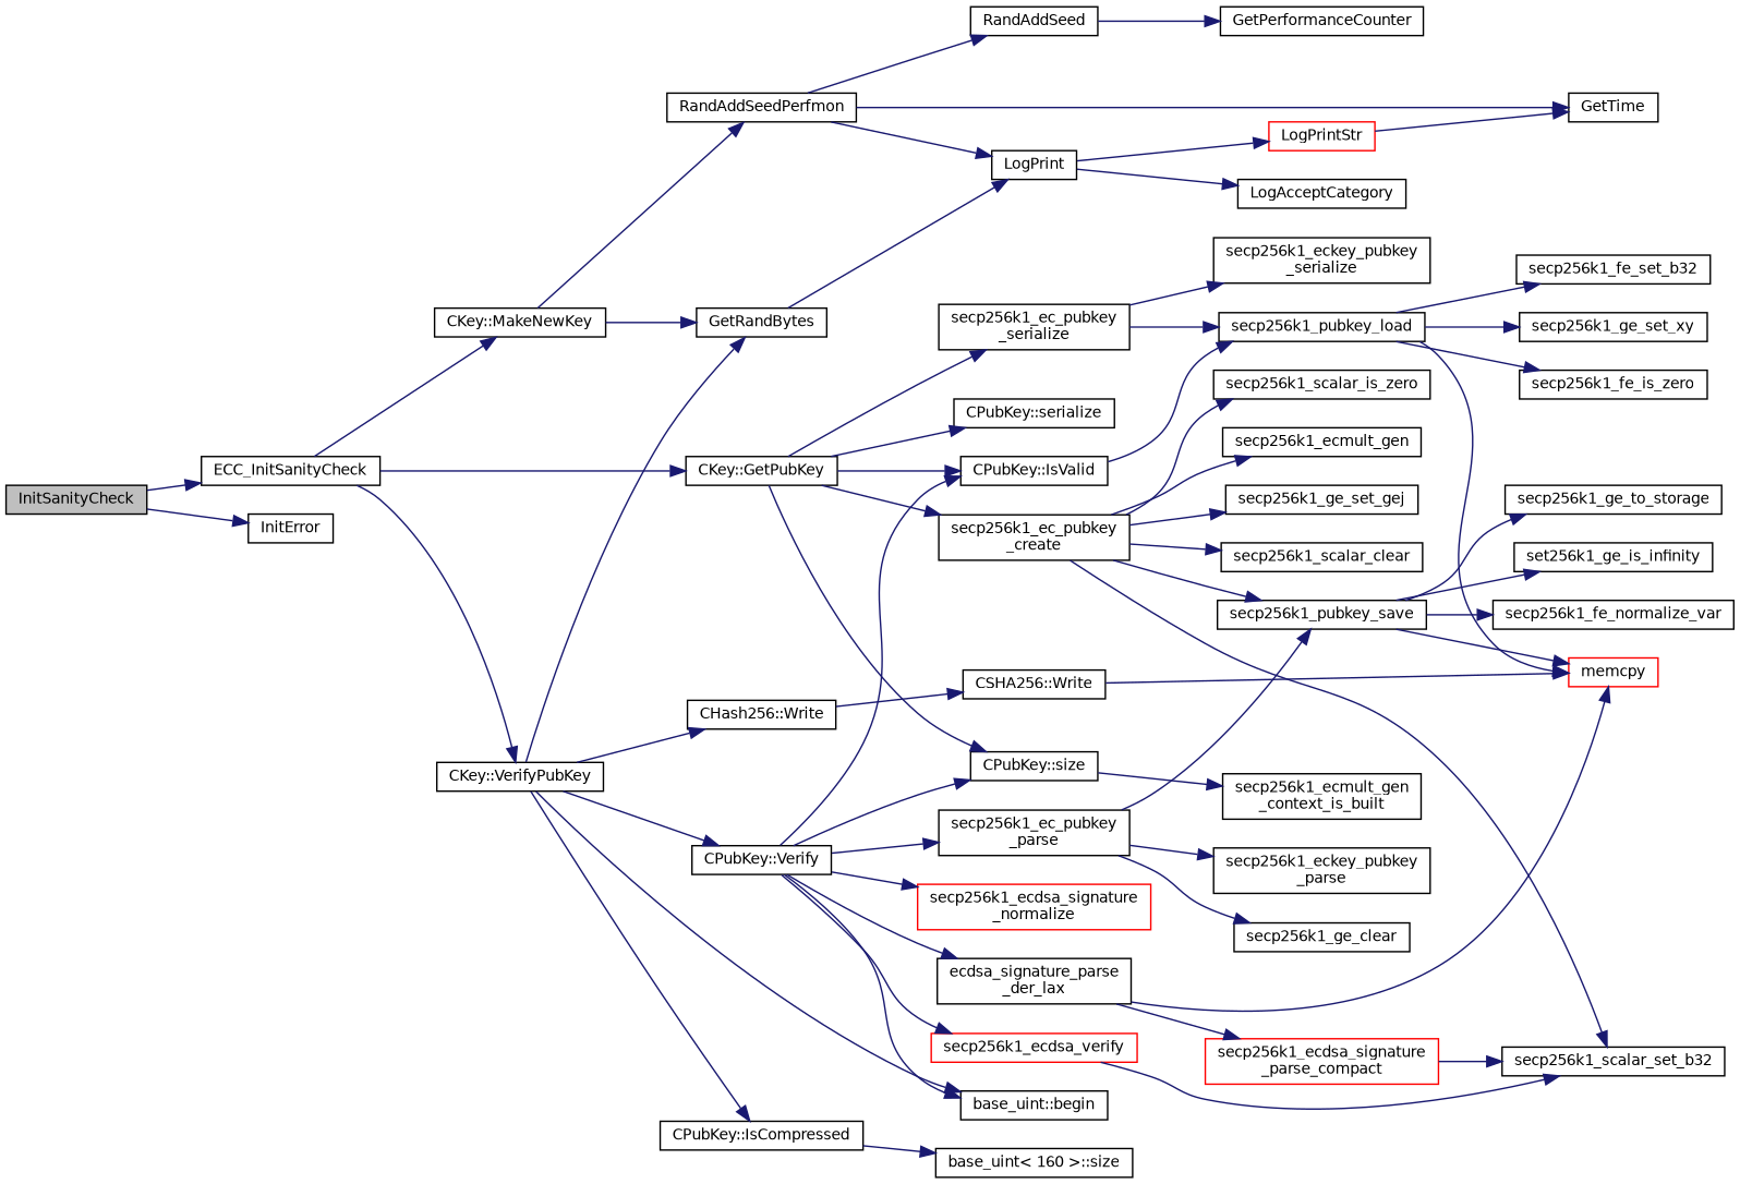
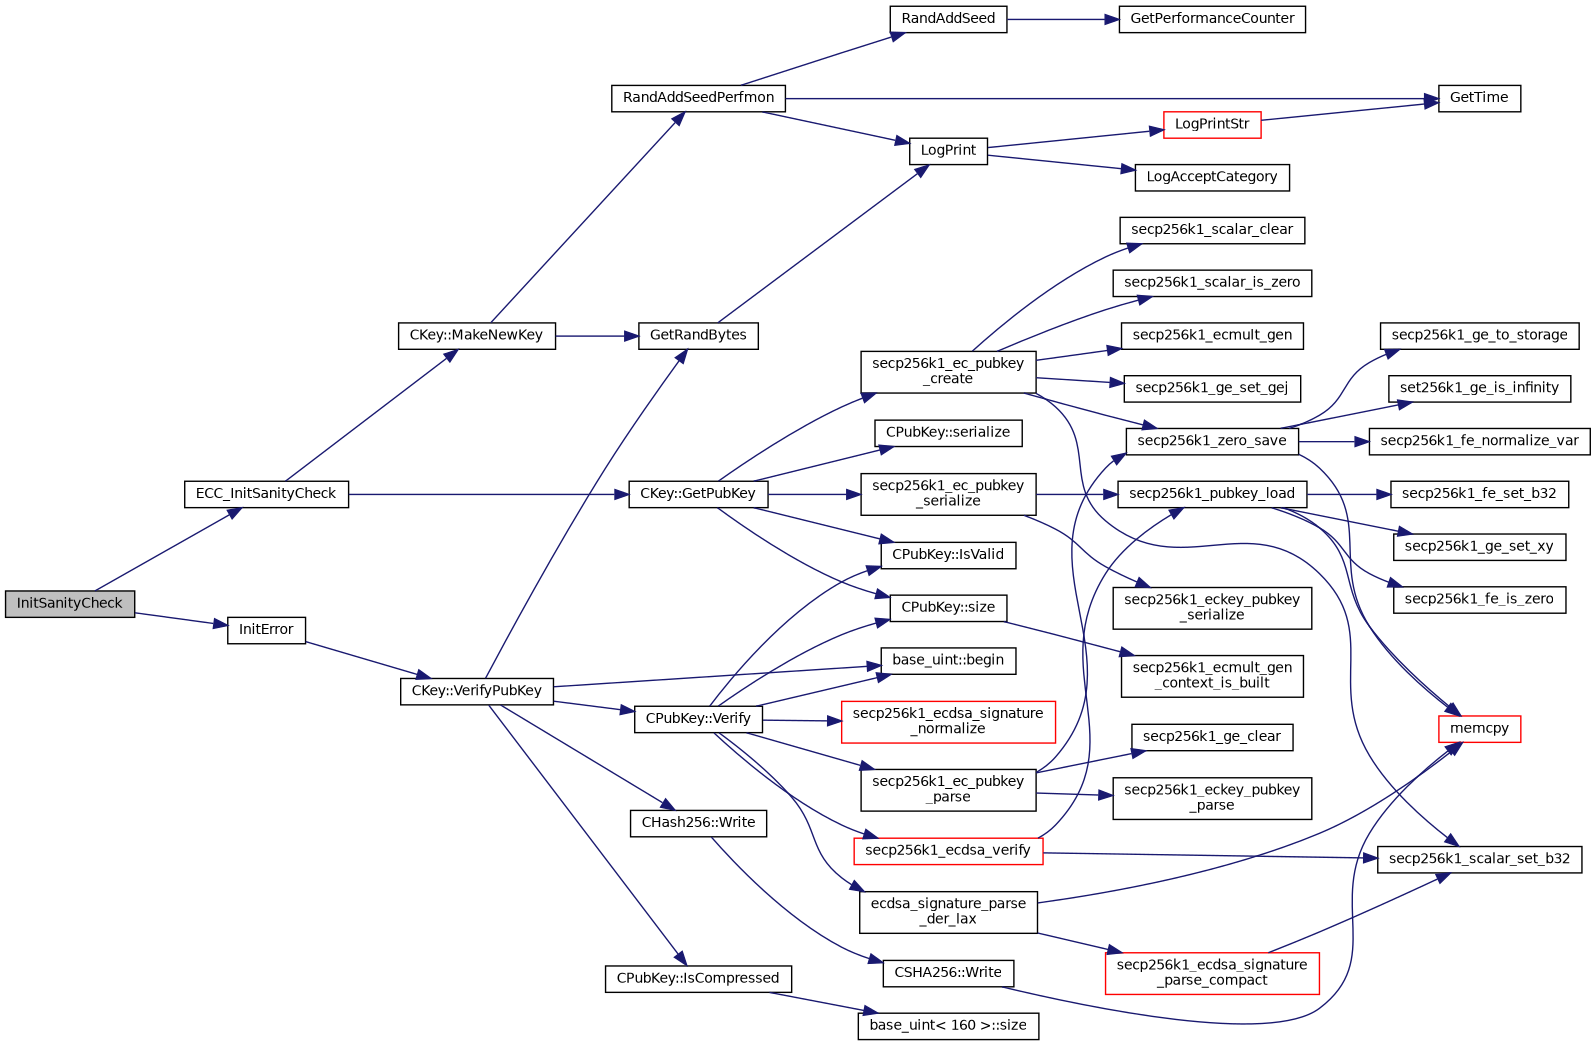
  digraph {
    rankdir=LR
    node [color=black fillcolor=white fontname=Helvetica fontsize=10 shape=record style=filled]
    edge [color=midnightblue fontname=Helvetica fontsize=10 labelfontname=Helvetica labelfontsize=10 style=solid]
    n1 [fillcolor=grey75 fontcolor=black height=0.2 label=InitSanityCheck width=0.4]
    n2 [height=0.2 label=ECC_InitSanityCheck width=0.4]
    n3 [height=0.2 label=InitError width=0.4]
    n4 [height=0.2 label="CKey::MakeNewKey" width=0.4]
    n5 [height=0.2 label="CKey::GetPubKey" width=0.4]
    n6 [height=0.2 label="CKey::VerifyPubKey" width=0.4]
    n7 [height=0.2 label=RandAddSeedPerfmon width=0.4]
    n8 [height=0.2 label=GetRandBytes width=0.4]
    n9 [height=0.2 label="secp256k1_ec_pubkey\l_create" width=0.4]
    n10 [height=0.2 label="secp256k1_ec_pubkey\l_serialize" width=0.4]
    n11 [height=0.2 label="CPubKey::serialize" width=0.4]
    n12 [height=0.2 label="CPubKey::size" width=0.4]
    n13 [height=0.2 label="CPubKey::IsValid" width=0.4]
    n14 [height=0.2 label="CPubKey::IsCompressed" width=0.4]
    n15 [height=0.2 label="CHash256::Write" width=0.4]
    n16 [height=0.2 label="base_uint::begin" width=0.4]
    n17 [height=0.2 label="CPubKey::Verify" width=0.4]
    n18 [height=0.2 label=RandAddSeed width=0.4]
    n19 [height=0.2 label=GetTime width=0.4]
    n20 [height=0.2 label=LogPrint width=0.4]
    n21 [height=0.2 label=GetPerformanceCounter width=0.4]
    n22 [height=0.2 label=LogAcceptCategory width=0.4]
    n23 [color=red height=0.2 label=LogPrintStr width=0.4]
    n24 [height=0.2 label=secp256k1_scalar_set_b32 width=0.4]
    n25 [height=0.2 label=secp256k1_scalar_is_zero width=0.4]
    n26 [height=0.2 label=secp256k1_ecmult_gen width=0.4]
    n27 [height=0.2 label=secp256k1_ge_set_gej width=0.4]
-   n28 [height=0.2 label=secp256k1_pubkey_save width=0.4]
+   n28 [height=0.2 label=secp256k1_zero_save width=0.4]
    n29 [height=0.2 label=secp256k1_scalar_clear width=0.4]
    n30 [height=0.2 label=secp256k1_pubkey_load width=0.4]
    n31 [height=0.2 label="secp256k1_eckey_pubkey\l_serialize" width=0.4]
    n32 [height=0.2 label="secp256k1_ecmult_gen\l_context_is_built" width=0.4]
    n33 [height=0.2 label=secp256k1_ge_to_storage width=0.4]
    n34 [color=red height=0.2 label=memcpy width=0.4]
    n35 [height=0.2 label=set256k1_ge_is_infinity width=0.4]
    n36 [height=0.2 label=secp256k1_fe_normalize_var width=0.4]
    n37 [height=0.2 label=secp256k1_fe_set_b32 width=0.4]
    n38 [height=0.2 label=secp256k1_ge_set_xy width=0.4]
    n39 [height=0.2 label=secp256k1_fe_is_zero width=0.4]
    n40 [height=0.2 label="base_uint\< 160 \>::size" width=0.4]
    n41 [height=0.2 label="CSHA256::Write" width=0.4]
    n42 [height=0.2 label="secp256k1_ec_pubkey\l_parse" width=0.4]
    n43 [height=0.2 label="ecdsa_signature_parse\l_der_lax" width=0.4]
    n44 [color=red height=0.2 label="secp256k1_ecdsa_signature\l_normalize" width=0.4]
    n45 [color=red height=0.2 label=secp256k1_ecdsa_verify width=0.4]
    n46 [height=0.2 label="secp256k1_eckey_pubkey\l_parse" width=0.4]
    n47 [height=0.2 label=secp256k1_ge_clear width=0.4]
    n48 [color=red height=0.2 label="secp256k1_ecdsa_signature\l_parse_compact" width=0.4]
    n1 -> n2
    n1 -> n3
    n2 -> n4
    n2 -> n5
-   n2 -> n6
+   n3 -> n6
    n4 -> n7
    n4 -> n8
    n5 -> n9
    n5 -> n10
    n5 -> n11
    n5 -> n12
    n5 -> n13
    n6 -> n8
    n6 -> n14
    n6 -> n15
    n6 -> n16
    n6 -> n17
    n7 -> n18
    n7 -> n19
    n7 -> n20
    n8 -> n20
    n9 -> n24
    n9 -> n25
    n9 -> n26
    n9 -> n27
    n9 -> n28
    n9 -> n29
    n10 -> n30
    n10 -> n31
    n12 -> n32
    n14 -> n40
    n15 -> n41
    n17 -> n12
    n17 -> n13
    n17 -> n16
    n17 -> n42
    n17 -> n43
    n17 -> n44
    n17 -> n45
    n18 -> n21
    n20 -> n22
    n20 -> n23
    n23 -> n19
    n28 -> n33
    n28 -> n34
    n28 -> n35
    n28 -> n36
    n30 -> n34
    n30 -> n37
    n30 -> n38
    n30 -> n39
    n41 -> n34
    n42 -> n28
    n42 -> n46
    n42 -> n47
    n43 -> n34
    n43 -> n48
    n45 -> n24
-   n13 -> n30
+   n45 -> n30
    n48 -> n24
  }
